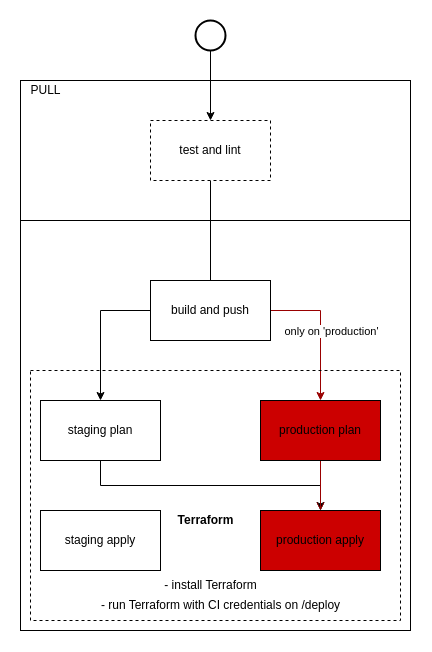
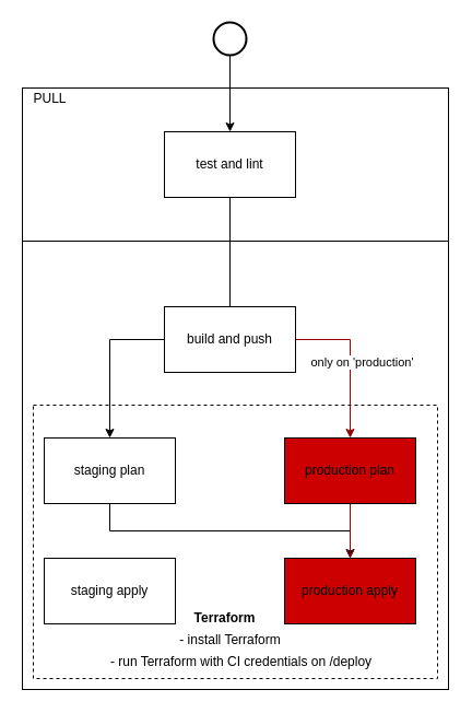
  <mxCell id="0" />
  <mxCell id="1" parent="0" />
  <mxCell id="2" value="" style="rounded=0;whiteSpace=wrap;html=1;" parent="1" vertex="1"><mxGeometry x="20" y="220" width="390" height="410" as="geometry" /></mxCell>
  <mxCell id="3" value="" style="rounded=0;whiteSpace=wrap;html=1;" parent="1" vertex="1"><mxGeometry x="20" y="80" width="390" height="140" as="geometry" /></mxCell>
  <mxCell id="4" style="edgeStyle=orthogonalEdgeStyle;rounded=0;orthogonalLoop=1;jettySize=auto;html=1;entryX=0.5;entryY=0;entryDx=0;entryDy=0;endArrow=none;" parent="1" source="5" target="9" edge="1"><mxGeometry relative="1" as="geometry" /></mxCell>
- <mxCell id="5" value="test and lint" style="rounded=0;whiteSpace=wrap;html=1;dashed=1;" parent="1" vertex="1"><mxGeometry x="150" y="120" width="120" height="60" as="geometry" /></mxCell>
+ <mxCell id="5" value="test and lint" style="rounded=0;whiteSpace=wrap;html=1;" parent="1" vertex="1"><mxGeometry x="150" y="120" width="120" height="60" as="geometry" /></mxCell>
  <mxCell id="6" style="edgeStyle=orthogonalEdgeStyle;rounded=0;orthogonalLoop=1;jettySize=auto;html=1;exitX=0;exitY=0.5;exitDx=0;exitDy=0;" parent="1" source="9" target="15" edge="1"><mxGeometry relative="1" as="geometry" /></mxCell>
  <mxCell id="7" style="edgeStyle=orthogonalEdgeStyle;rounded=0;orthogonalLoop=1;jettySize=auto;html=1;exitX=1;exitY=0.5;exitDx=0;exitDy=0;fillColor=#CC0000;strokeColor=#990000;" parent="1" source="9" target="17" edge="1"><mxGeometry relative="1" as="geometry" /></mxCell>
  <mxCell id="8" value="only on 'production'" style="edgeLabel;html=1;align=center;verticalAlign=middle;resizable=0;points=[];" parent="7" vertex="1" connectable="0"><mxGeometry x="-0.286" y="-17" relative="1" as="geometry"><mxPoint x="27" y="20" as="offset" /></mxGeometry></mxCell>
  <mxCell id="9" value="build and push" style="rounded=0;whiteSpace=wrap;html=1;" parent="1" vertex="1"><mxGeometry x="150" y="280" width="120" height="60" as="geometry" /></mxCell>
  <mxCell id="10" style="edgeStyle=orthogonalEdgeStyle;rounded=0;orthogonalLoop=1;jettySize=auto;html=1;exitX=0.5;exitY=1;exitDx=0;exitDy=0;" parent="1" source="15" target="18" edge="1"><mxGeometry relative="1" as="geometry" /></mxCell>
  <mxCell id="11" style="edgeStyle=orthogonalEdgeStyle;rounded=0;orthogonalLoop=1;jettySize=auto;html=1;strokeColor=#990000;endArrow=open;" parent="1" source="17" target="18" edge="1"><mxGeometry relative="1" as="geometry" /></mxCell>
  <mxCell id="12" style="edgeStyle=orthogonalEdgeStyle;rounded=0;orthogonalLoop=1;jettySize=auto;html=1;" parent="1" source="13" target="5" edge="1"><mxGeometry relative="1" as="geometry" /></mxCell>
  <mxCell id="13" value="" style="strokeWidth=2;html=1;shape=mxgraph.flowchart.start_2;whiteSpace=wrap;" parent="1" vertex="1"><mxGeometry x="195" y="20" width="30" height="30" as="geometry" /></mxCell>
  <mxCell id="14" value="PULL" style="text;html=1;align=center;verticalAlign=middle;resizable=0;points=[];autosize=1;" parent="1" vertex="1"><mxGeometry x="20" y="80" width="50" height="20" as="geometry" /></mxCell>
  <mxCell id="15" value="staging plan" style="rounded=0;whiteSpace=wrap;html=1;" parent="1" vertex="1"><mxGeometry x="40" y="400" width="120" height="60" as="geometry" /></mxCell>
  <mxCell id="16" value="staging apply" style="rounded=0;whiteSpace=wrap;html=1;" parent="1" vertex="1"><mxGeometry x="40" y="510" width="120" height="60" as="geometry" /></mxCell>
  <mxCell id="17" value="production plan" style="rounded=0;whiteSpace=wrap;html=1;fillColor=#CC0000;" parent="1" vertex="1"><mxGeometry x="260" y="400" width="120" height="60" as="geometry" /></mxCell>
  <mxCell id="18" value="production apply" style="rounded=0;whiteSpace=wrap;html=1;fillColor=#CC0000;" parent="1" vertex="1"><mxGeometry x="260" y="510" width="120" height="60" as="geometry" /></mxCell>
  <mxCell id="19" value="" style="fillColor=none;dashed=1;" parent="1" vertex="1"><mxGeometry x="30" y="370" width="370" height="250" as="geometry" /></mxCell>
- <mxCell id="20" value="Terraform" style="text;html=1;align=center;verticalAlign=middle;resizable=0;points=[];autosize=1;fontStyle=1" parent="1" vertex="1"><mxGeometry x="170" y="510" width="70" height="20" as="geometry" /></mxCell>
+ <mxCell id="20" value="Terraform" style="text;html=1;align=center;verticalAlign=middle;resizable=0;points=[];autosize=1;fontStyle=1" parent="1" vertex="1"><mxGeometry x="170" y="555" width="70" height="20" as="geometry" /></mxCell>
  <mxCell id="21" value="- install Terraform" style="text;html=1;align=center;verticalAlign=middle;resizable=0;points=[];autosize=1;" parent="1" vertex="1"><mxGeometry x="155" y="575" width="110" height="20" as="geometry" /></mxCell>
  <mxCell id="22" value="- run Terraform with CI credentials on /deploy" style="text;html=1;align=center;verticalAlign=middle;resizable=0;points=[];autosize=1;" parent="1" vertex="1"><mxGeometry x="95" y="595" width="250" height="20" as="geometry" /></mxCell>
